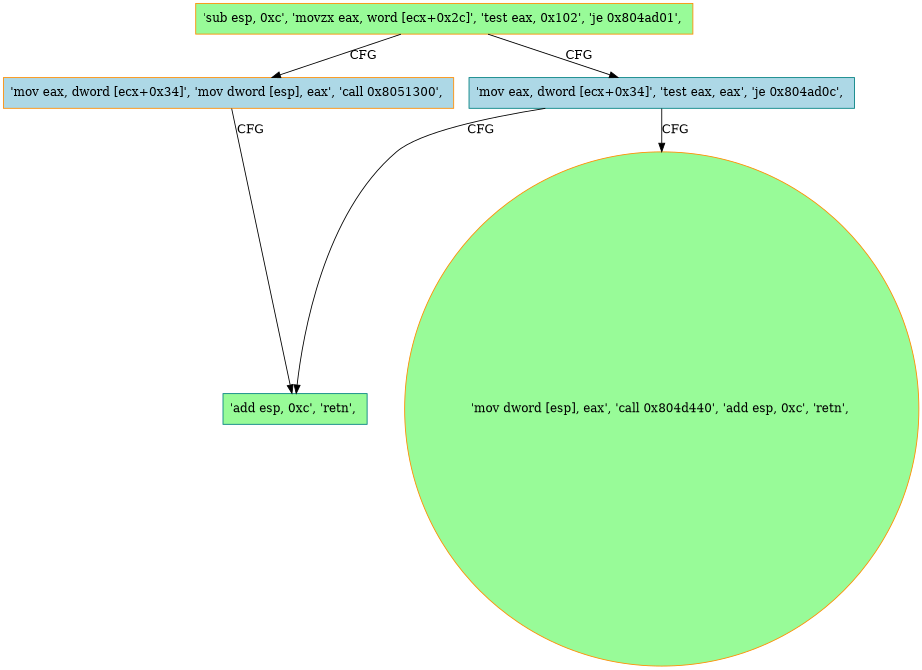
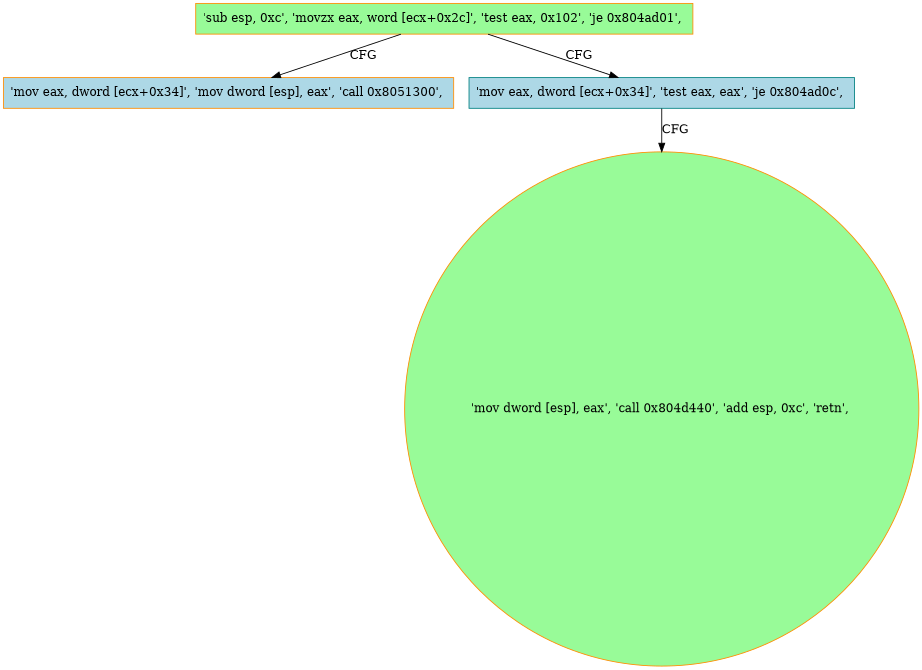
  digraph {
    node [style=filled fillcolor=palegreen color=darkorange shape=box]
    n1 [label="'sub esp, 0xc', 'movzx eax, word [ecx+0x2c]', 'test eax, 0x102', 'je 0x804ad01', "]
    n2 [label="'mov eax, dword [ecx+0x34]', 'mov dword [esp], eax', 'call 0x8051300', " fillcolor=lightblue]
    n3 [label="'mov eax, dword [ecx+0x34]', 'test eax, eax', 'je 0x804ad0c', " fillcolor=lightblue color=teal]
-   n4 [label="'add esp, 0xc', 'retn', " color=teal]
    n5 [label="'mov dword [esp], eax', 'call 0x804d440', 'add esp, 0xc', 'retn', " shape=circle]
    n1 -> n2 [label=CFG]
    n1 -> n3 [label=CFG]
-   n2 -> n4 [label=CFG]
-   n3 -> n4 [label=CFG]
    n3 -> n5 [label=CFG]
  }
